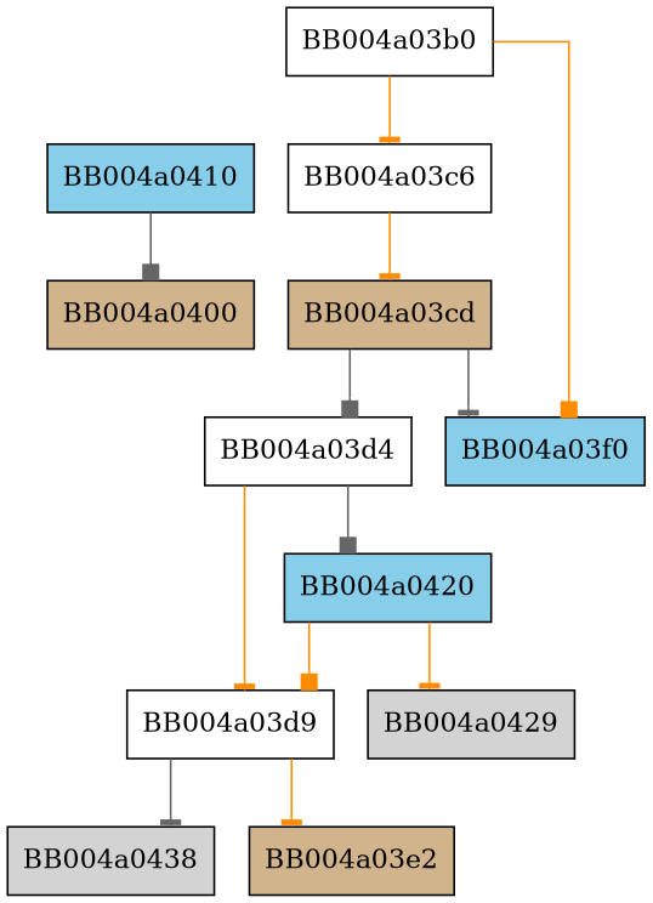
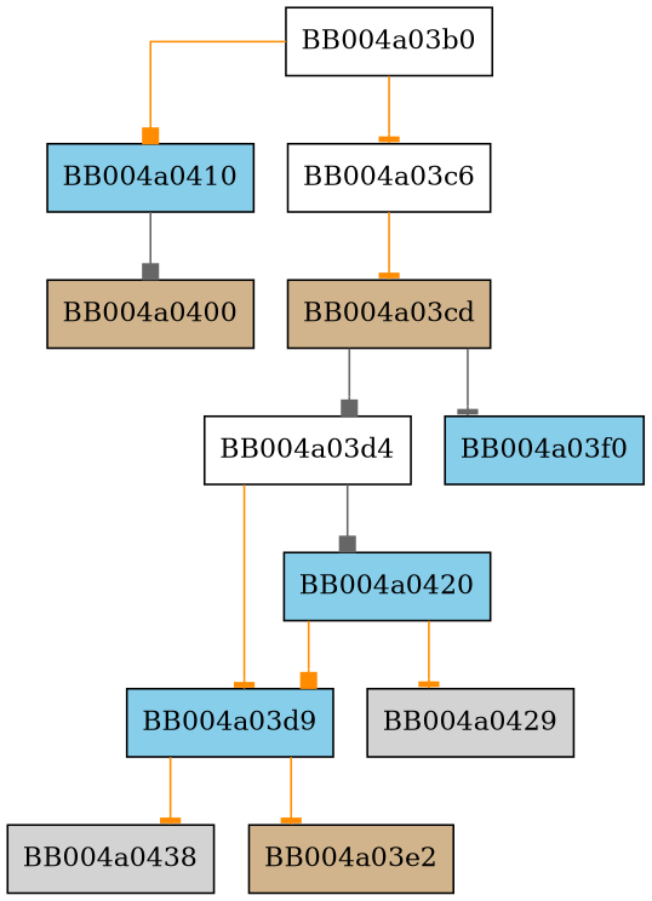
  digraph {
    splines=ortho
    node [fillcolor=white shape=box style=filled]
    edge [arrowhead=tee color=darkorange]
    BB004a0410 [fillcolor=skyblue]
    BB004a03b0
    BB004a03c6
    BB004a0400 [fillcolor=tan]
    BB004a03cd [fillcolor=tan]
    BB004a03f0 [fillcolor=skyblue]
    BB004a03d4
    BB004a0420 [fillcolor=skyblue]
-   BB004a03d9
+   BB004a03d9 [fillcolor=skyblue]
    BB004a0429 [fillcolor=lightgrey]
    BB004a0438 [fillcolor=lightgrey]
    BB004a03e2 [fillcolor=tan]
    BB004a0410 -> BB004a0400 [arrowhead=box color=gray40]
-   BB004a03b0 -> BB004a03f0 [arrowhead=box]
+   BB004a03b0 -> BB004a0410 [arrowhead=box]
    BB004a03b0 -> BB004a03c6
    BB004a03c6 -> BB004a03cd
    BB004a03cd -> BB004a03f0 [color=gray40]
    BB004a03cd -> BB004a03d4 [arrowhead=box color=gray40]
    BB004a03d4 -> BB004a0420 [arrowhead=box color=gray40]
    BB004a03d4 -> BB004a03d9
    BB004a0420 -> BB004a03d9 [arrowhead=box]
    BB004a0420 -> BB004a0429
-   BB004a03d9 -> BB004a0438 [color=gray40]
+   BB004a03d9 -> BB004a0438
    BB004a03d9 -> BB004a03e2
  }
